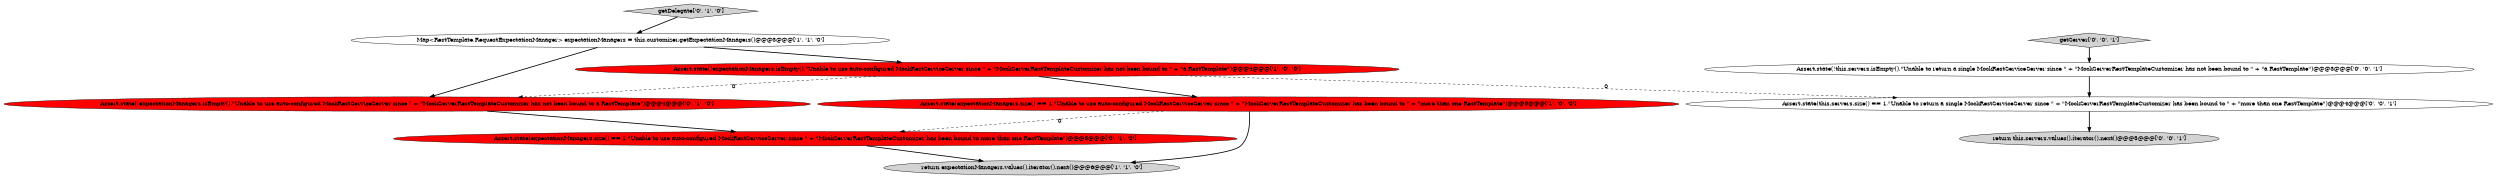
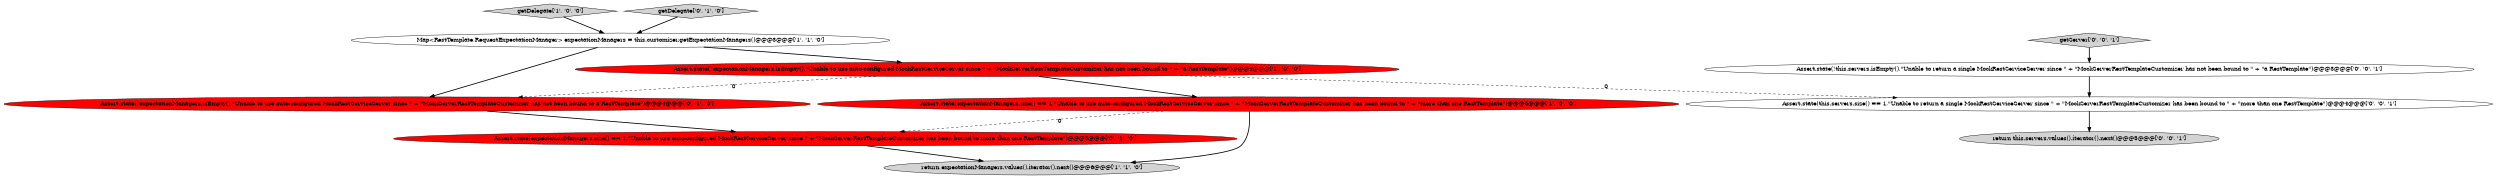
  digraph {
    node [fillcolor=lightgray shape=ellipse style=filled]
    edge [style=bold]
+   n1 [label="getDelegate['1', '0', '0']" shape=diamond]
    n2 [fillcolor=white label="Map<RestTemplate,RequestExpectationManager> expectationManagers = this.customizer.getExpectationManagers()@@@3@@@['1', '1', '0']"]
    n3 [label="getServer['0', '0', '1']" shape=diamond]
    n4 [fillcolor=white label="Assert.state(!this.servers.isEmpty(),\"Unable to return a single MockRestServiceServer since \" + \"MockServerRestTemplateCustomizer has not been bound to \" + \"a RestTemplate\")@@@3@@@['0', '0', '1']"]
    n5 [fillcolor=red label="Assert.state(!expectationManagers.isEmpty(),\"Unable to use auto-configured MockRestServiceServer since \" + \"MockServerRestTemplateCustomizer has not been bound to \" + \"a RestTemplate\")@@@4@@@['1', '0', '0']"]
    n6 [fillcolor=red label="Assert.state(!expectationManagers.isEmpty(),\"Unable to use auto-configured MockRestServiceServer since \" + \"MockServerRestTemplateCustomizer has not been bound to a RestTemplate\")@@@4@@@['0', '1', '0']"]
    n7 [label="return expectationManagers.values().iterator().next()@@@6@@@['1', '1', '0']"]
    n8 [fillcolor=white label="Assert.state(this.servers.size() == 1,\"Unable to return a single MockRestServiceServer since \" + \"MockServerRestTemplateCustomizer has been bound to \" + \"more than one RestTemplate\")@@@4@@@['0', '0', '1']"]
    n9 [label="return this.servers.values().iterator().next()@@@5@@@['0', '0', '1']"]
    n10 [label="getDelegate['0', '1', '0']" shape=diamond]
    n11 [fillcolor=red label="Assert.state(expectationManagers.size() == 1,\"Unable to use auto-configured MockRestServiceServer since \" + \"MockServerRestTemplateCustomizer has been bound to \" + \"more than one RestTemplate\")@@@5@@@['1', '0', '0']"]
    n12 [fillcolor=red label="Assert.state(expectationManagers.size() == 1,\"Unable to use auto-configured MockRestServiceServer since \" + \"MockServerRestTemplateCustomizer has been bound to more than one RestTemplate\")@@@5@@@['0', '1', '0']"]
+   n1 -> n2
    n2 -> n5
    n2 -> n6
    n3 -> n4
    n4 -> n8
    n5 -> n6 [label=0 style=dashed]
    n5 -> n8 [label=0 style=dashed]
    n5 -> n11
    n6 -> n12
    n8 -> n9
    n10 -> n2
    n11 -> n7
    n11 -> n12 [label=0 style=dashed]
    n12 -> n7
  }
